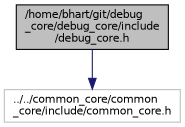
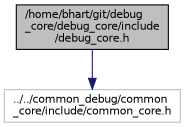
  digraph {
    node [fontname=Helvetica fontsize=10 shape=record style=filled]
    n1 [color=black fillcolor=grey75 fontcolor=black height=0.2 label="/home/bhart/git/debug\l_core/debug_core/include\l/debug_core.h" width=0.4]
-   n2 [color=grey75 fillcolor=white height=0.2 label="../../common_core/common\l_core/include/common_core.h" width=0.4]
+   n2 [color=grey75 fillcolor=white height=0.2 label="../../common_debug/common\l_core/include/common_core.h" width=0.4]
    n1 -> n2 [color=midnightblue fontname=Helvetica fontsize=10 labelfontname=Helvetica labelfontsize=10 style=solid]
  }
